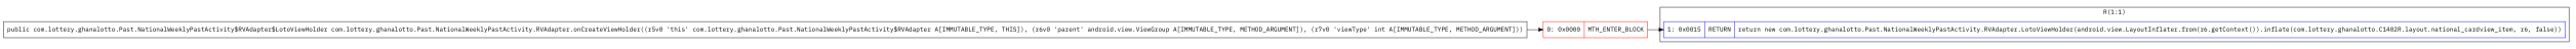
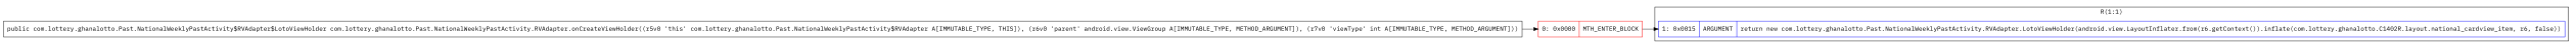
  digraph {
    rankdir=LR
    fontname="IBM Plex Mono"
    node [shape=record fontname="IBM Plex Mono"]
    edge [fontname="IBM Plex Mono"]
-   n1 [color=blue label="{1\:\ 0x0015|RETURN\l|return new com.lottery.ghanalotto.Past.NationalWeeklyPastActivity.RVAdapter.LotoViewHolder(android.view.LayoutInflater.from(r6.getContext()).inflate(com.lottery.ghanalotto.C1402R.layout.national_cardview_item, r6, false))\l}"]
+   n1 [color=blue label="{1\:\ 0x0015|ARGUMENT\l|return new com.lottery.ghanalotto.Past.NationalWeeklyPastActivity.RVAdapter.LotoViewHolder(android.view.LayoutInflater.from(r6.getContext()).inflate(com.lottery.ghanalotto.C1402R.layout.national_cardview_item, r6, false))\l}"]
    n2 [color=red label="{0\:\ 0x0000|MTH_ENTER_BLOCK\l}"]
    n3 [label="{public com.lottery.ghanalotto.Past.NationalWeeklyPastActivity$RVAdapter$LotoViewHolder com.lottery.ghanalotto.Past.NationalWeeklyPastActivity.RVAdapter.onCreateViewHolder((r5v0 'this' com.lottery.ghanalotto.Past.NationalWeeklyPastActivity$RVAdapter A[IMMUTABLE_TYPE, THIS]), (r6v0 'parent' android.view.ViewGroup A[IMMUTABLE_TYPE, METHOD_ARGUMENT]), (r7v0 'viewType' int A[IMMUTABLE_TYPE, METHOD_ARGUMENT])) }"]
    subgraph cluster_1 {
      label="R(1:1)"
      n1
    }
    n2 -> n1
    n3 -> n2
  }
